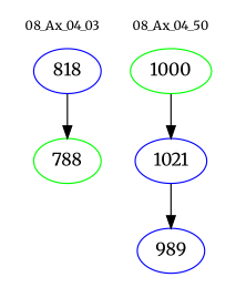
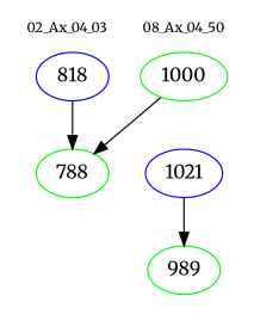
  digraph {
    fontname=Merriweather
    node [color=green fontname=Merriweather]
    edge [color=black fontname=Merriweather]
    n1 [color=blue label=818]
    n2 [label=788]
    n3 [label=1000]
    n4 [color=blue label=1021]
-   n5 [color=blue label=989]
+   n5 [label=989]
    subgraph cluster_1 {
      color=white
      fontsize=10
-     label="08_Ax_04_03"
+     label="02_Ax_04_03"
      n1
      n2
    }
    subgraph cluster_2 {
      color=white
      fontsize=10
      label="08_Ax_04_50"
      n3
      n4
      n5
    }
    n1 -> n2
-   n3 -> n4
+   n3 -> n2
    n4 -> n5
  }
